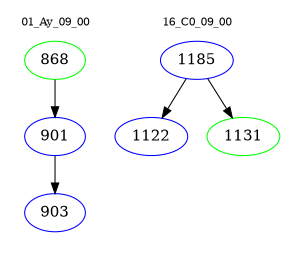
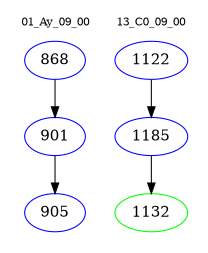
  digraph {
    node [color=blue]
    edge [color=black]
    n1 [label=901]
-   n2 [color=green label=868]
-   n3 [label=903]
+   n2 [label=868]
+   n3 [label=905]
    n4 [label=1185]
    n5 [label=1122]
-   n6 [color=green label=1131]
+   n6 [color=green label=1132]
    subgraph cluster_1 {
      color=white
      fontsize=10
      label="01_Ay_09_00"
      n1
      n2
      n3
    }
    subgraph cluster_2 {
      color=white
      fontsize=10
-     label="16_C0_09_00"
+     label="13_C0_09_00"
      n4
      n5
      n6
    }
    n1 -> n3
    n2 -> n1
-   n4 -> n5
+   n5 -> n4
    n4 -> n6
  }
